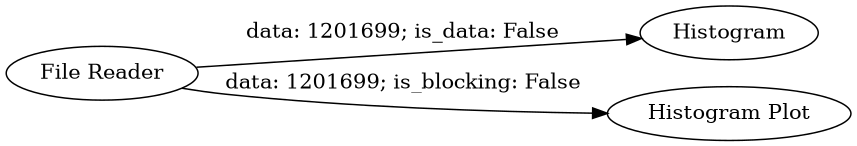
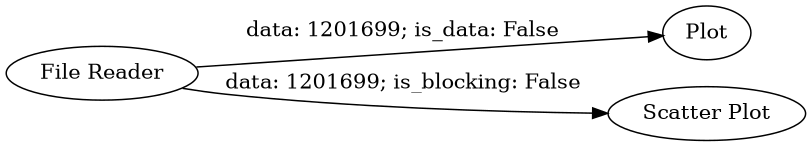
  digraph {
    rankdir=LR
-   n1 [label=Histogram]
+   n1 [label=Plot]
    n2 [label="File Reader"]
-   n3 [label="Histogram Plot"]
+   n3 [label="Scatter Plot"]
    n2 -> n1 [label="data: 1201699; is_data: False"]
    n2 -> n3 [label="data: 1201699; is_blocking: False"]
  }
